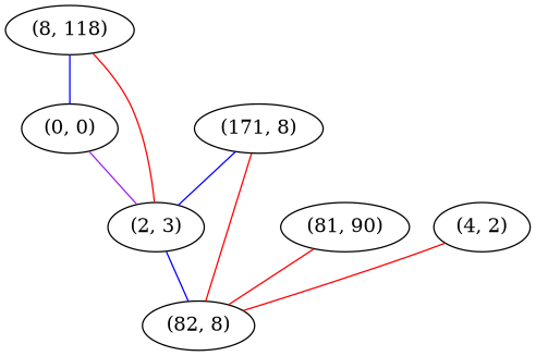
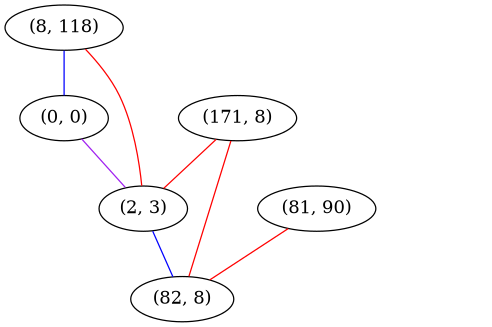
  graph {
    edge [color=red weight=1]
    "(0, 0)"
    "(2, 3)"
    "(82, 8)"
    n4 [label="(171, 8)"]
    "(8, 118)"
    "(81, 90)"
-   "(4, 2)"
    "(0, 0)" -- "(2, 3)" [color=purple weight=4]
    "(2, 3)" -- "(82, 8)" [color=blue weight=3]
-   n4 -- "(2, 3)" [color=blue weight=3]
+   n4 -- "(2, 3)" [weight=3]
    n4 -- "(82, 8)"
    "(8, 118)" -- "(0, 0)" [color=blue weight=3]
    "(8, 118)" -- "(2, 3)"
    "(81, 90)" -- "(82, 8)"
-   "(4, 2)" -- "(82, 8)"
  }
